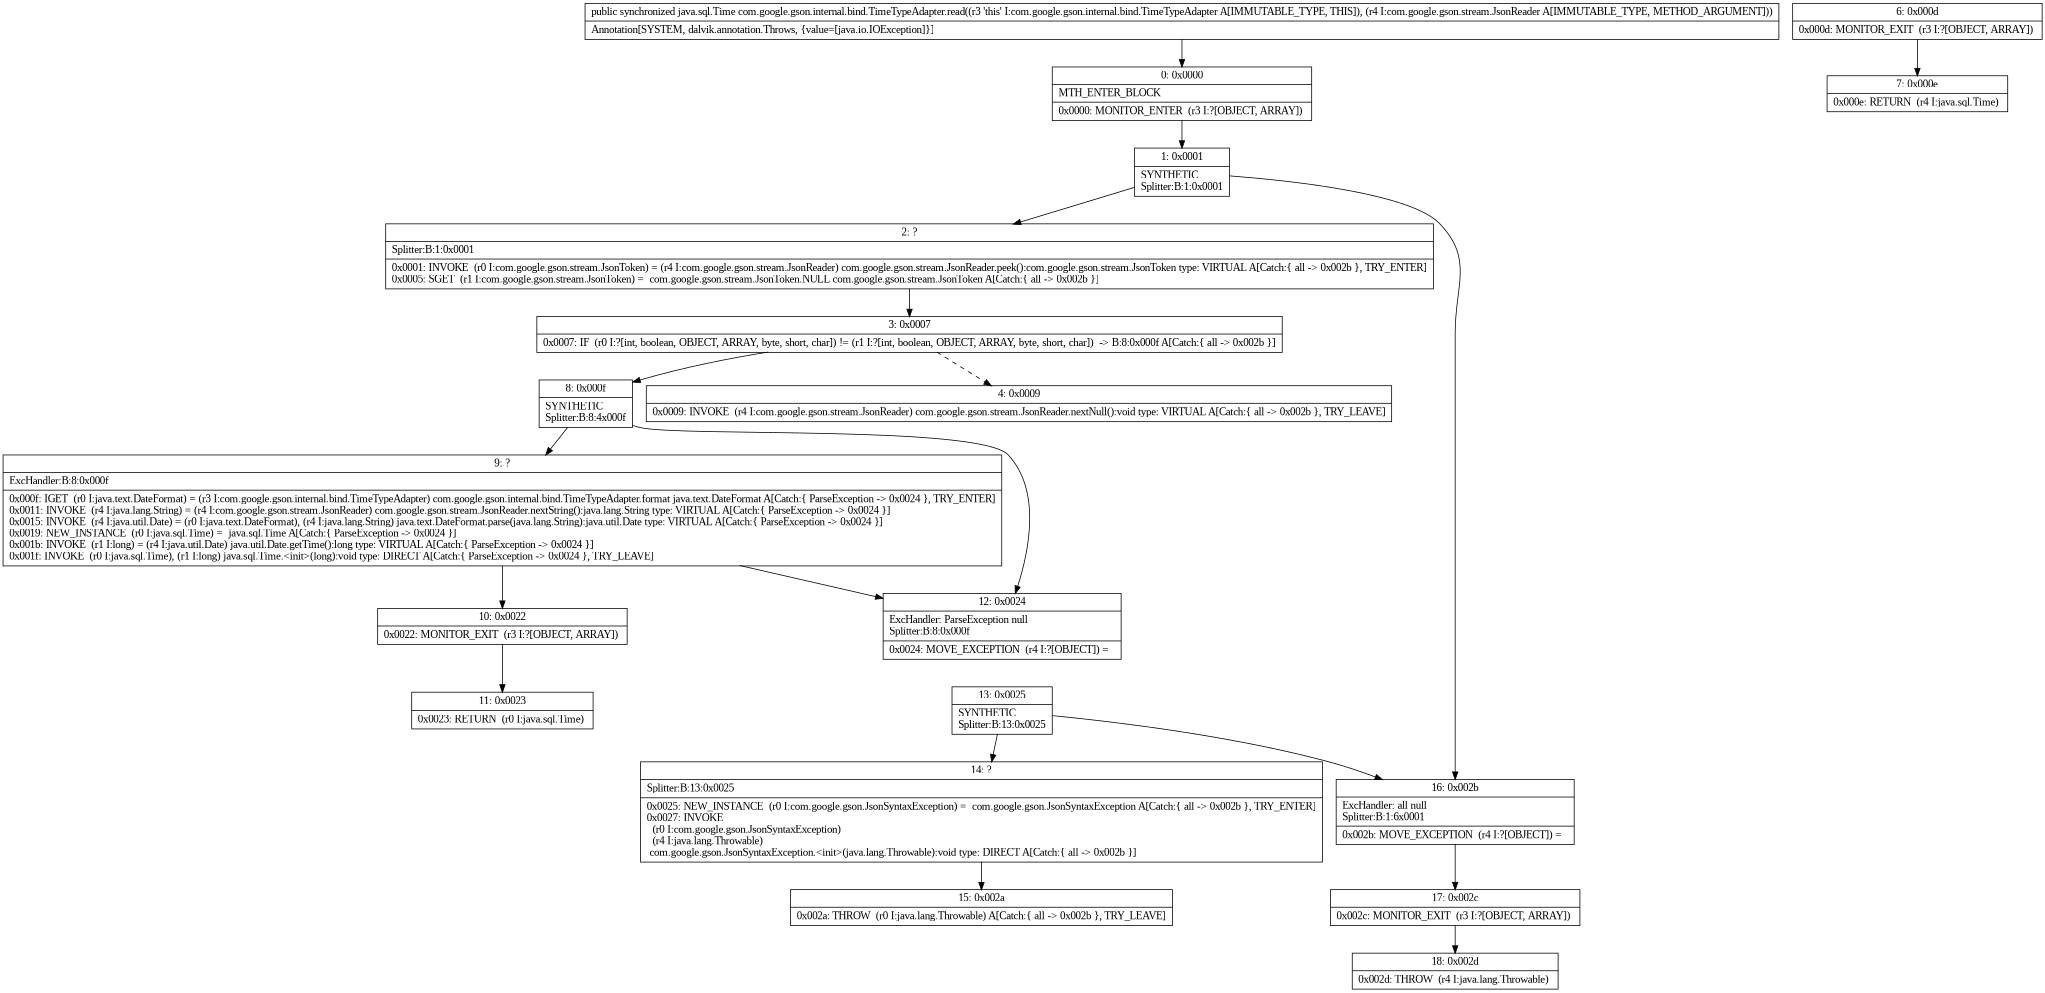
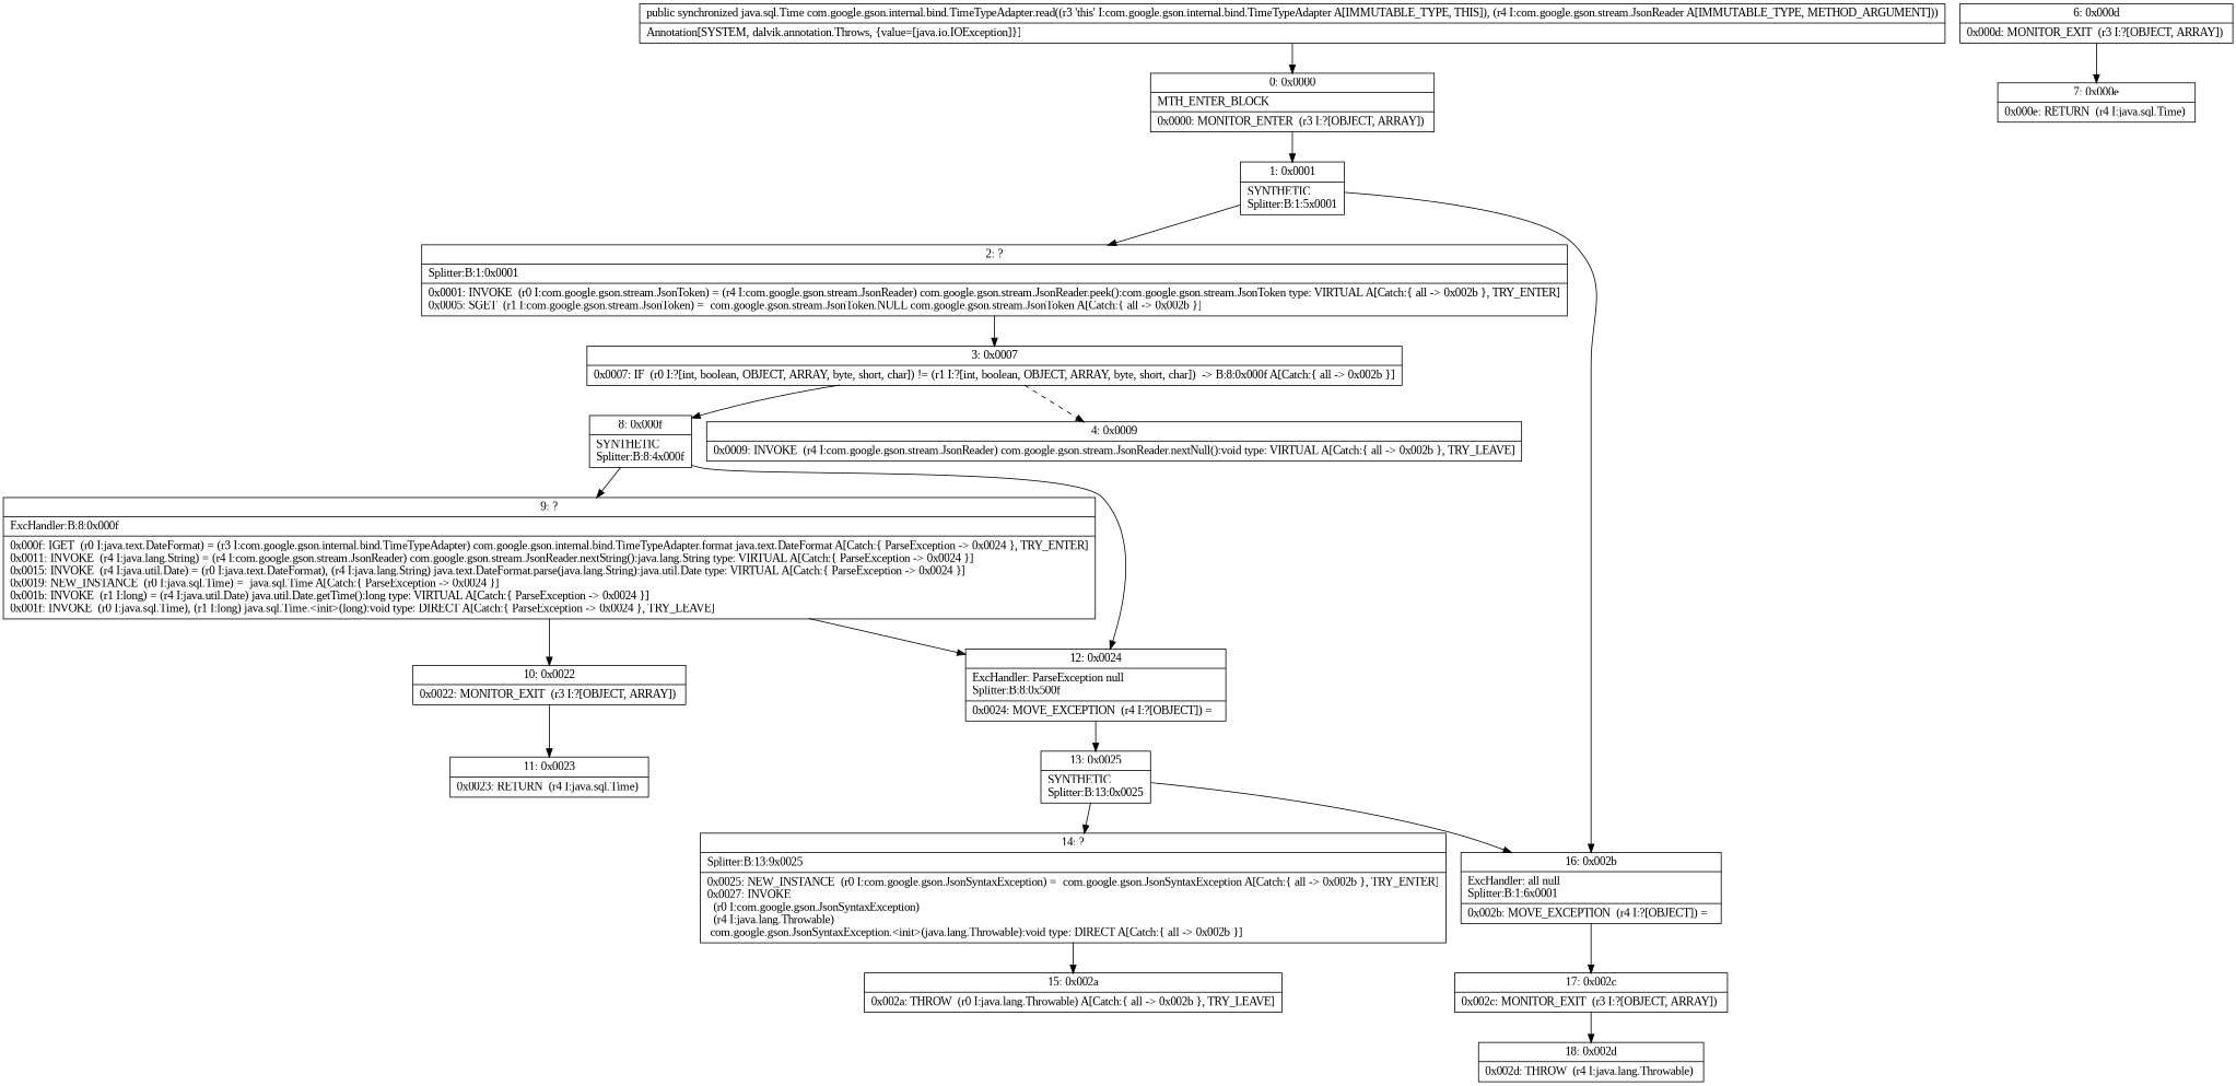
  digraph {
    fontname="Liberation Serif"
    node [fontname="Liberation Serif" shape=record]
    edge [fontname="Liberation Serif"]
    n1 [label="{0\:\ 0x0000|MTH_ENTER_BLOCK\l|0x0000: MONITOR_ENTER  (r3 I:?[OBJECT, ARRAY]) \l}"]
-   n2 [label="{1\:\ 0x0001|SYNTHETIC\lSplitter:B:1:0x0001\l}"]
+   n2 [label="{1\:\ 0x0001|SYNTHETIC\lSplitter:B:1:5x0001\l}"]
    n3 [label="{2\:\ ?|Splitter:B:1:0x0001\l|0x0001: INVOKE  (r0 I:com.google.gson.stream.JsonToken) = (r4 I:com.google.gson.stream.JsonReader) com.google.gson.stream.JsonReader.peek():com.google.gson.stream.JsonToken type: VIRTUAL A[Catch:\{ all \-\> 0x002b \}, TRY_ENTER]\l0x0005: SGET  (r1 I:com.google.gson.stream.JsonToken) =  com.google.gson.stream.JsonToken.NULL com.google.gson.stream.JsonToken A[Catch:\{ all \-\> 0x002b \}]\l}"]
    n4 [label="{16\:\ 0x002b|ExcHandler: all null\lSplitter:B:1:6x0001\l|0x002b: MOVE_EXCEPTION  (r4 I:?[OBJECT]) =  \l}"]
    n5 [label="{3\:\ 0x0007|0x0007: IF  (r0 I:?[int, boolean, OBJECT, ARRAY, byte, short, char]) != (r1 I:?[int, boolean, OBJECT, ARRAY, byte, short, char])  \-\> B:8:0x000f A[Catch:\{ all \-\> 0x002b \}]\l}"]
    n6 [label="{17\:\ 0x002c|0x002c: MONITOR_EXIT  (r3 I:?[OBJECT, ARRAY]) \l}"]
    n7 [label="{4\:\ 0x0009|0x0009: INVOKE  (r4 I:com.google.gson.stream.JsonReader) com.google.gson.stream.JsonReader.nextNull():void type: VIRTUAL A[Catch:\{ all \-\> 0x002b \}, TRY_LEAVE]\l}"]
    n8 [label="{8\:\ 0x000f|SYNTHETIC\lSplitter:B:8:4x000f\l}"]
    n9 [label="{9\:\ ?|ExcHandler:B:8:0x000f\l|0x000f: IGET  (r0 I:java.text.DateFormat) = (r3 I:com.google.gson.internal.bind.TimeTypeAdapter) com.google.gson.internal.bind.TimeTypeAdapter.format java.text.DateFormat A[Catch:\{ ParseException \-\> 0x0024 \}, TRY_ENTER]\l0x0011: INVOKE  (r4 I:java.lang.String) = (r4 I:com.google.gson.stream.JsonReader) com.google.gson.stream.JsonReader.nextString():java.lang.String type: VIRTUAL A[Catch:\{ ParseException \-\> 0x0024 \}]\l0x0015: INVOKE  (r4 I:java.util.Date) = (r0 I:java.text.DateFormat), (r4 I:java.lang.String) java.text.DateFormat.parse(java.lang.String):java.util.Date type: VIRTUAL A[Catch:\{ ParseException \-\> 0x0024 \}]\l0x0019: NEW_INSTANCE  (r0 I:java.sql.Time) =  java.sql.Time A[Catch:\{ ParseException \-\> 0x0024 \}]\l0x001b: INVOKE  (r1 I:long) = (r4 I:java.util.Date) java.util.Date.getTime():long type: VIRTUAL A[Catch:\{ ParseException \-\> 0x0024 \}]\l0x001f: INVOKE  (r0 I:java.sql.Time), (r1 I:long) java.sql.Time.\<init\>(long):void type: DIRECT A[Catch:\{ ParseException \-\> 0x0024 \}, TRY_LEAVE]\l}"]
-   n10 [label="{12\:\ 0x0024|ExcHandler: ParseException null\lSplitter:B:8:0x000f\l|0x0024: MOVE_EXCEPTION  (r4 I:?[OBJECT]) =  \l}"]
+   n10 [label="{12\:\ 0x0024|ExcHandler: ParseException null\lSplitter:B:8:0x500f\l|0x0024: MOVE_EXCEPTION  (r4 I:?[OBJECT]) =  \l}"]
    n11 [label="{6\:\ 0x000d|0x000d: MONITOR_EXIT  (r3 I:?[OBJECT, ARRAY]) \l}"]
    n12 [label="{7\:\ 0x000e|0x000e: RETURN  (r4 I:java.sql.Time) \l}"]
    n13 [label="{10\:\ 0x0022|0x0022: MONITOR_EXIT  (r3 I:?[OBJECT, ARRAY]) \l}"]
    n14 [label="{13\:\ 0x0025|SYNTHETIC\lSplitter:B:13:0x0025\l}"]
-   n15 [label="{11\:\ 0x0023|0x0023: RETURN  (r0 I:java.sql.Time) \l}"]
-   n16 [label="{14\:\ ?|Splitter:B:13:0x0025\l|0x0025: NEW_INSTANCE  (r0 I:com.google.gson.JsonSyntaxException) =  com.google.gson.JsonSyntaxException A[Catch:\{ all \-\> 0x002b \}, TRY_ENTER]\l0x0027: INVOKE  \l  (r0 I:com.google.gson.JsonSyntaxException)\l  (r4 I:java.lang.Throwable)\l com.google.gson.JsonSyntaxException.\<init\>(java.lang.Throwable):void type: DIRECT A[Catch:\{ all \-\> 0x002b \}]\l}"]
+   n15 [label="{11\:\ 0x0023|0x0023: RETURN  (r4 I:java.sql.Time) \l}"]
+   n16 [label="{14\:\ ?|Splitter:B:13:9x0025\l|0x0025: NEW_INSTANCE  (r0 I:com.google.gson.JsonSyntaxException) =  com.google.gson.JsonSyntaxException A[Catch:\{ all \-\> 0x002b \}, TRY_ENTER]\l0x0027: INVOKE  \l  (r0 I:com.google.gson.JsonSyntaxException)\l  (r4 I:java.lang.Throwable)\l com.google.gson.JsonSyntaxException.\<init\>(java.lang.Throwable):void type: DIRECT A[Catch:\{ all \-\> 0x002b \}]\l}"]
    n17 [label="{15\:\ 0x002a|0x002a: THROW  (r0 I:java.lang.Throwable) A[Catch:\{ all \-\> 0x002b \}, TRY_LEAVE]\l}"]
    n18 [label="{18\:\ 0x002d|0x002d: THROW  (r4 I:java.lang.Throwable) \l}"]
    n19 [label="{public synchronized java.sql.Time com.google.gson.internal.bind.TimeTypeAdapter.read((r3 'this' I:com.google.gson.internal.bind.TimeTypeAdapter A[IMMUTABLE_TYPE, THIS]), (r4 I:com.google.gson.stream.JsonReader A[IMMUTABLE_TYPE, METHOD_ARGUMENT]))  | Annotation[SYSTEM, dalvik.annotation.Throws, \{value=[java.io.IOException]\}]\l}"]
    n1 -> n2
    n2 -> n3
    n2 -> n4
    n3 -> n5
    n4 -> n6
    n5 -> n7 [style=dashed]
    n5 -> n8
    n6 -> n18
    n8 -> n9
    n8 -> n10
    n9 -> n10
    n9 -> n13
+   n10 -> n14
    n11 -> n12
    n13 -> n15
    n14 -> n4
    n14 -> n16
    n16 -> n17
    n19 -> n1
  }
